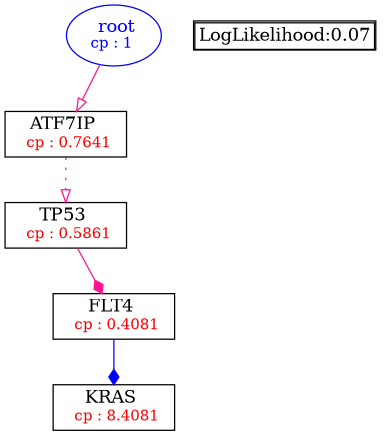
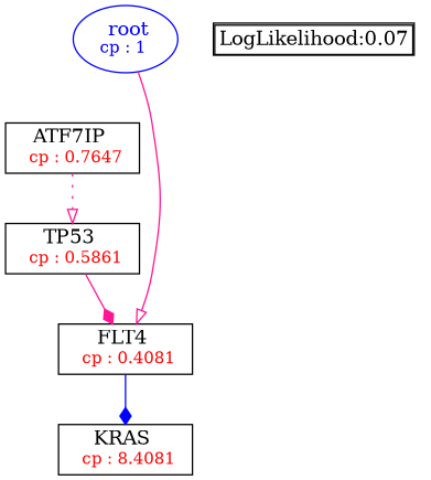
  digraph {
    fontsize=10
    node [shape=box]
    edge [arrowhead=onormal color=deeppink style=solid]
    n1 [color=Blue label=<<font color='Blue'> root</font><br/><font color='Blue' POINT-SIZE='12'>cp : 1 </font>> shape=oval]
-   n2 [label=<ATF7IP <br/> <font color='Red' POINT-SIZE='12'> cp : 0.7641 </font>>]
+   n2 [label=<ATF7IP <br/> <font color='Red' POINT-SIZE='12'> cp : 0.7647 </font>>]
    n3 [label=<TP53 <br/> <font color='Red' POINT-SIZE='12'> cp : 0.5861 </font>>]
    n4 [label=<FLT4 <br/> <font color='Red' POINT-SIZE='12'> cp : 0.4081 </font>>]
    n5 [label=<KRAS <br/> <font color='Red' POINT-SIZE='12'> cp : 8.4081 </font>>]
    n6 [label=<<TABLE BORDER="1" CELLBORDER="1" CELLSPACING="0" >     <TR><TD ALIGN="LEFT">LogLikelihood:0.07</TD></TR>     </TABLE>> shape=plaintext]
-   n1 -> n2
+   n1 -> n4
    n2 -> n3 [style=dotted]
    n3 -> n4 [arrowhead=diamond]
    n4 -> n5 [arrowhead=diamond color=blue]
  }
